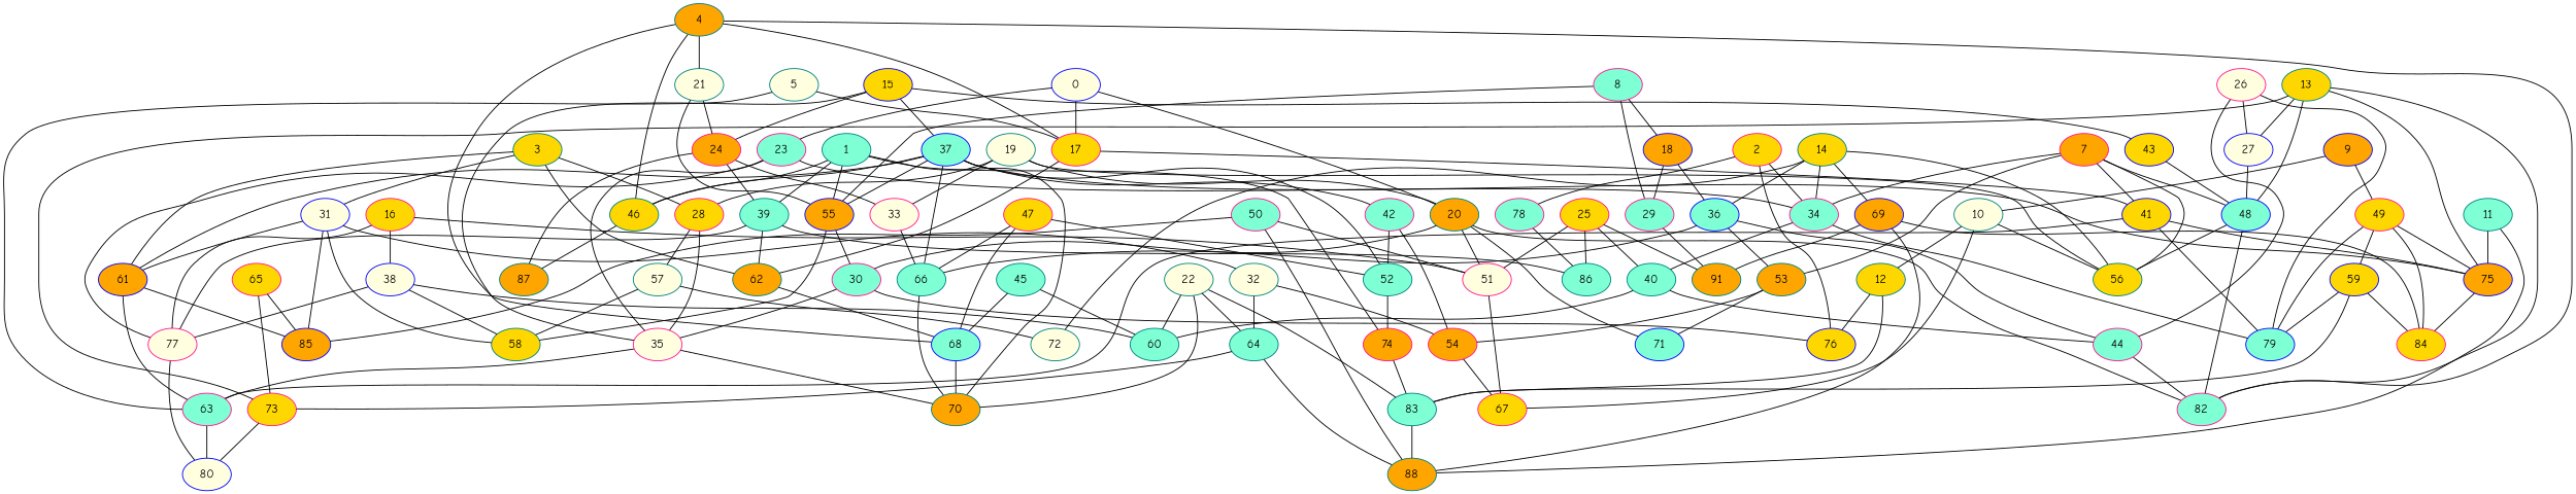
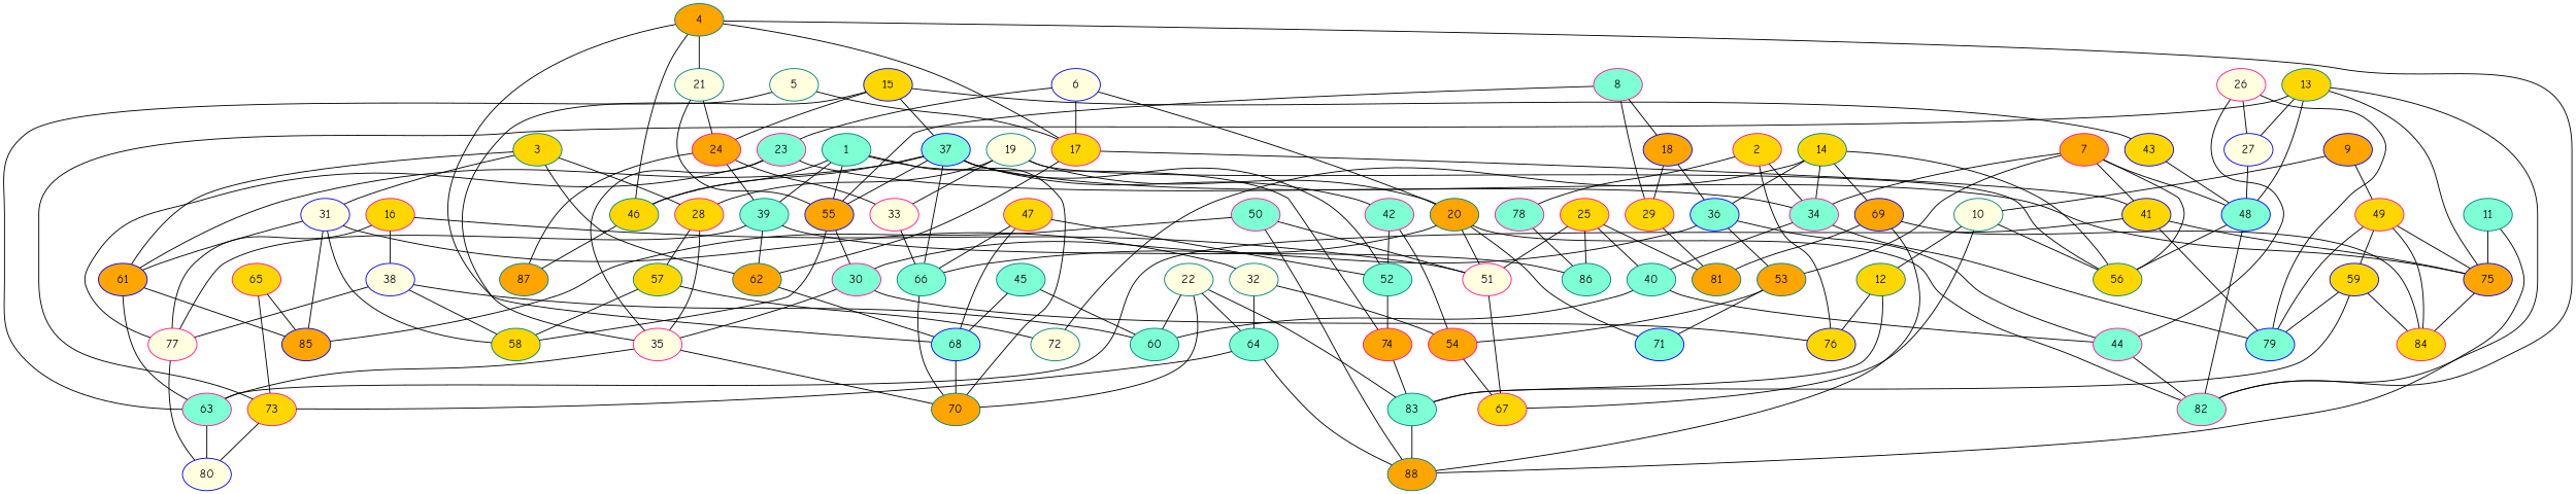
  graph {
    fontname="Comic Neue"
    node [color=teal fillcolor=aquamarine fontname="Comic Neue" style=filled]
    edge [fontname="Comic Neue"]
    1
    39
    46 [fillcolor=gold]
    55 [color=blue fillcolor=orange]
    70 [fillcolor=orange]
    74 [color=deeppink fillcolor=orange]
    62 [fillcolor=orange]
    77 [color=deeppink fillcolor=lightyellow]
    86
    87 [fillcolor=orange]
    30 [color=deeppink]
    58 [fillcolor=gold]
    83
    2 [color=deeppink fillcolor=gold]
    34 [color=deeppink]
    76 [color=blue fillcolor=gold]
    78 [color=deeppink]
    40
    79 [color=blue]
    3 [fillcolor=gold]
    28 [color=deeppink fillcolor=gold]
    31 [color=blue fillcolor=lightyellow]
    61 [color=blue fillcolor=orange]
    35 [color=deeppink fillcolor=lightyellow]
-   57 [fillcolor=lightyellow]
+   57 [fillcolor=gold]
    32 [fillcolor=lightyellow]
    85 [color=blue fillcolor=orange]
    63 [color=deeppink]
    68 [color=blue]
    4 [fillcolor=orange]
    17 [color=deeppink fillcolor=gold]
    21 [fillcolor=lightyellow]
    82 [color=deeppink]
    41 [color=blue fillcolor=gold]
    24 [color=deeppink fillcolor=orange]
    5 [fillcolor=lightyellow]
    80 [color=blue fillcolor=lightyellow]
-   6 [color=blue fillcolor=lightyellow label=0]
+   6 [color=blue fillcolor=lightyellow]
    20 [fillcolor=orange]
    23 [color=deeppink]
    51 [color=deeppink fillcolor=lightyellow]
    71 [color=blue]
    7 [color=deeppink fillcolor=orange]
    48 [color=blue]
    53 [fillcolor=orange]
    56 [fillcolor=gold]
    75 [color=blue fillcolor=orange]
    54 [color=deeppink fillcolor=orange]
    8 [color=deeppink]
    18 [color=blue fillcolor=orange]
-   29 [color=deeppink]
+   29 [color=deeppink fillcolor=gold]
    36 [color=blue]
-   81 [fillcolor=orange label=91]
+   81 [fillcolor=orange]
    9 [color=blue fillcolor=orange]
    10 [fillcolor=lightyellow]
    49 [color=deeppink fillcolor=gold]
    12 [fillcolor=gold]
    67 [color=deeppink fillcolor=gold]
    59 [color=blue fillcolor=gold]
    84 [color=deeppink fillcolor=gold]
    11
    88 [fillcolor=orange]
    13 [fillcolor=gold]
    27 [color=blue fillcolor=lightyellow]
    73 [color=deeppink fillcolor=gold]
    14 [fillcolor=gold]
    69 [color=blue fillcolor=orange]
    72 [fillcolor=lightyellow]
    44 [color=deeppink]
    66
    15 [color=blue fillcolor=gold]
    37 [color=blue]
    43 [color=blue fillcolor=gold]
    33 [color=deeppink fillcolor=lightyellow]
    42 [color=deeppink]
    52
    16 [color=deeppink fillcolor=gold]
    38 [color=blue fillcolor=lightyellow]
    60
    19 [fillcolor=lightyellow]
    22 [fillcolor=lightyellow]
    64
    25 [color=deeppink fillcolor=gold]
    26 [color=deeppink fillcolor=lightyellow]
    45
    47 [color=deeppink fillcolor=gold]
    50 [color=deeppink]
    65 [color=deeppink fillcolor=gold]
    1 -- 39
    1 -- 46
    1 -- 55
    1 -- 70
    1 -- 74
    39 -- 62
    39 -- 77
    39 -- 86
    46 -- 87
    55 -- 30
    55 -- 58
    74 -- 83
    62 -- 68
    77 -- 80
    30 -- 76
    30 -- 35
    83 -- 88
    2 -- 34
    2 -- 76
    2 -- 78
    34 -- 40
    34 -- 79
    78 -- 86
    40 -- 44
    40 -- 60
    3 -- 62
    3 -- 28
    3 -- 31
    3 -- 61
    28 -- 35
    28 -- 57
    31 -- 58
    31 -- 61
    31 -- 32
    31 -- 85
    61 -- 85
    61 -- 63
    35 -- 70
    35 -- 63
    57 -- 58
    57 -- 72
    32 -- 54
    32 -- 64
    63 -- 80
    68 -- 70
    4 -- 46
    4 -- 68
    4 -- 17
    4 -- 21
    4 -- 82
    17 -- 62
    17 -- 41
    21 -- 55
    21 -- 24
    41 -- 79
    41 -- 63
    41 -- 75
    24 -- 39
    24 -- 87
    24 -- 33
    5 -- 63
    5 -- 17
    6 -- 17
    6 -- 20
    6 -- 23
    20 -- 30
    20 -- 82
    20 -- 51
    20 -- 71
    23 -- 77
    23 -- 34
    23 -- 35
    51 -- 67
    7 -- 34
    7 -- 41
    7 -- 48
    7 -- 53
    7 -- 56
    48 -- 82
    48 -- 56
    53 -- 71
    53 -- 54
    75 -- 84
    54 -- 67
    8 -- 55
    8 -- 18
    8 -- 29
    18 -- 29
    18 -- 36
    29 -- 81
    36 -- 53
    36 -- 44
    36 -- 66
    9 -- 10
    9 -- 49
    10 -- 56
    10 -- 12
    10 -- 67
    49 -- 79
    49 -- 75
    49 -- 59
    49 -- 84
    12 -- 83
    12 -- 76
    59 -- 83
    59 -- 79
    59 -- 84
    11 -- 75
    11 -- 88
    13 -- 82
    13 -- 48
    13 -- 75
    13 -- 27
    13 -- 73
    27 -- 48
    73 -- 80
    14 -- 34
    14 -- 56
    14 -- 36
    14 -- 69
    14 -- 72
    69 -- 81
    69 -- 84
    69 -- 88
    44 -- 82
    66 -- 70
    15 -- 35
    15 -- 24
    15 -- 37
    15 -- 43
    37 -- 46
    37 -- 55
    37 -- 61
    37 -- 75
    37 -- 66
    37 -- 42
    37 -- 52
    43 -- 48
    33 -- 66
    42 -- 54
    42 -- 52
    52 -- 74
    16 -- 77
    16 -- 51
    16 -- 38
    38 -- 77
    38 -- 58
    38 -- 60
    19 -- 28
    19 -- 20
    19 -- 56
    19 -- 33
    22 -- 70
    22 -- 83
    22 -- 60
    22 -- 64
    64 -- 88
    64 -- 73
    25 -- 86
    25 -- 40
    25 -- 51
    25 -- 81
    26 -- 79
    26 -- 27
    26 -- 44
    45 -- 68
    45 -- 60
    47 -- 68
    47 -- 66
    47 -- 52
    50 -- 85
    50 -- 51
    50 -- 88
    65 -- 85
    65 -- 73
  }
